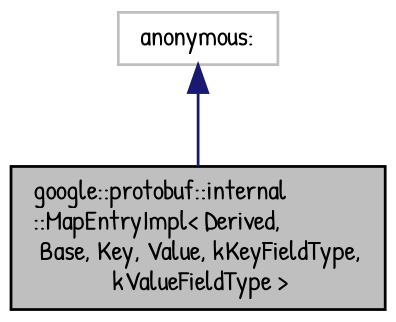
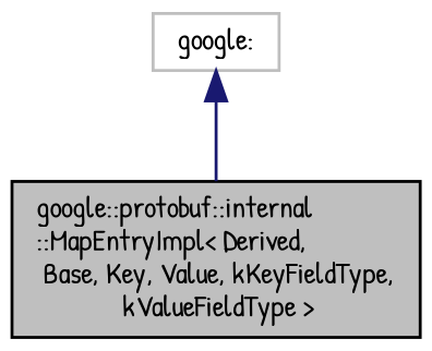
  digraph {
    fontname="Patrick Hand"
    node [fontname="Patrick Hand" fontsize=10 shape=record style=filled]
    n1 [color=black fillcolor=grey75 fontcolor=black height=0.2 label="google::protobuf::internal\l::MapEntryImpl\< Derived,\l Base, Key, Value, kKeyFieldType,\l kValueFieldType \>" width=0.4]
-   n2 [color=grey75 fillcolor=white height=0.2 label="anonymous:" width=0.4]
+   n2 [color=grey75 fillcolor=white height=0.2 label="google:" width=0.4]
    n2 -> n1 [color=midnightblue dir=back fontname="Patrick Hand" fontsize=10 labelfontname=Helvetica labelfontsize=10 style=solid]
  }
